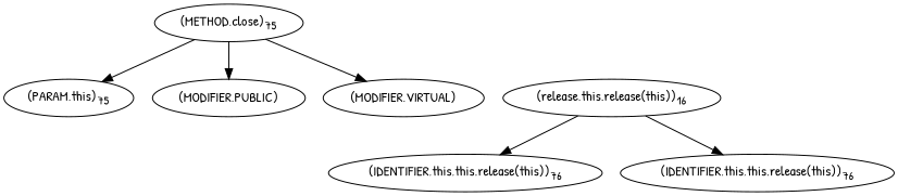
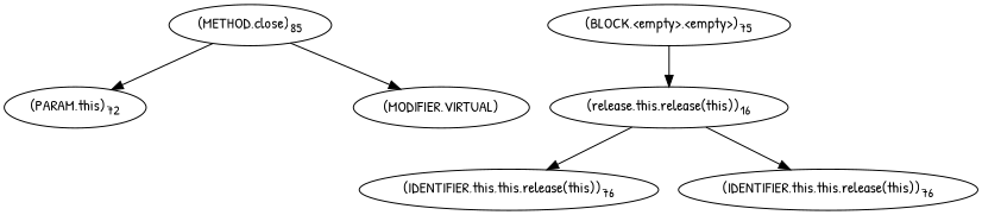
  digraph {
    fontname="Patrick Hand"
    node [fontname="Patrick Hand"]
    edge [fontname="Patrick Hand"]
-   n1 [label=<(METHOD,close)<SUB>75</SUB>>]
-   n2 [label=<(PARAM,this)<SUB>75</SUB>>]
-   n3 [label=<(MODIFIER,PUBLIC)>]
+   n1 [label=<(METHOD,close)<SUB>85</SUB>>]
+   n2 [label=<(PARAM,this)<SUB>72</SUB>>]
    n4 [label=<(MODIFIER,VIRTUAL)>]
+   n5 [label=<(BLOCK,&lt;empty&gt;,&lt;empty&gt;)<SUB>75</SUB>>]
    n6 [label=<(release,this.release(this))<SUB>16</SUB>>]
    n7 [label=<(IDENTIFIER,this,this.release(this))<SUB>76</SUB>>]
    n8 [label=<(IDENTIFIER,this,this.release(this))<SUB>76</SUB>>]
    n1 -> n2
-   n1 -> n3
    n1 -> n4
+   n5 -> n6
    n6 -> n7
    n6 -> n8
  }
